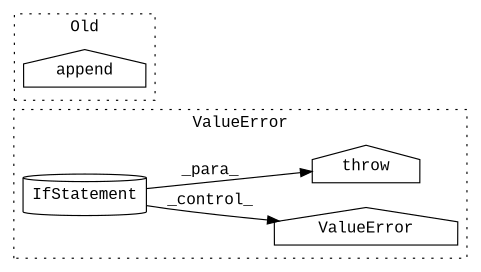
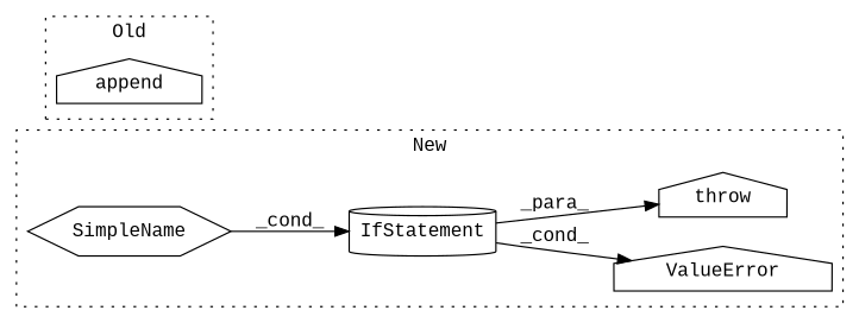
  digraph {
    fontname="Liberation Mono"
    rankdir=LR
    node [a=32 fontname="Liberation Mono" shape=house]
    edge [fontname="Liberation Mono"]
    n1 [l=12 label=ValueError s=733]
    n2 [a=25 l="4,2" label=IfStatement s="546,717" shape=cylinder]
+   n3 [a=42 label=SimpleName shape=hexagon]
    n4 [a=53 l=6 label=throw s=727]
    n5 [l="7,1" label=append s="1108,1169"]
    subgraph cluster_1 {
-     label=ValueError
+     label=New
      style=dotted
      n1
      n2
+     n3
      n4
    }
    subgraph cluster_2 {
      label=Old
      style=dotted
      n5
    }
-   n2 -> n1 [label=_control_]
+   n2 -> n1 [label=_cond_]
    n2 -> n4 [label=_para_]
+   n3 -> n2 [label=_cond_]
  }
